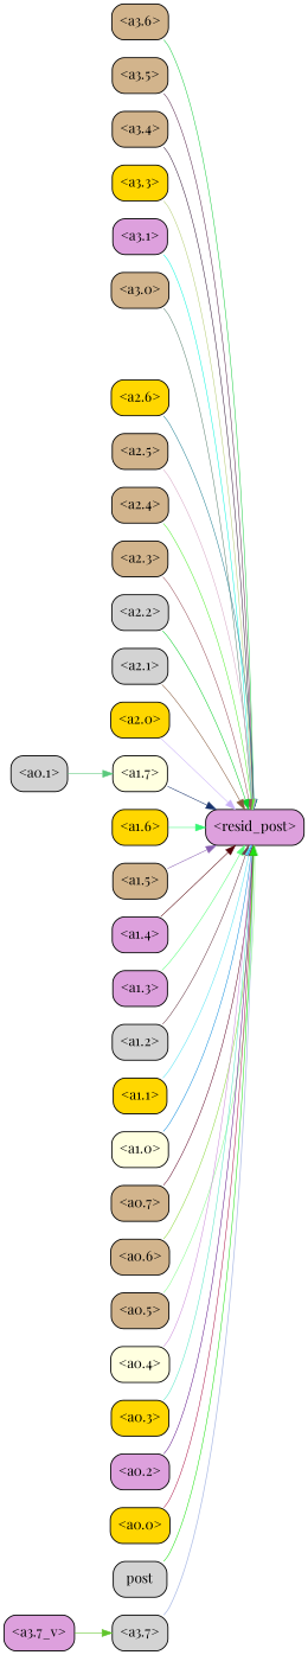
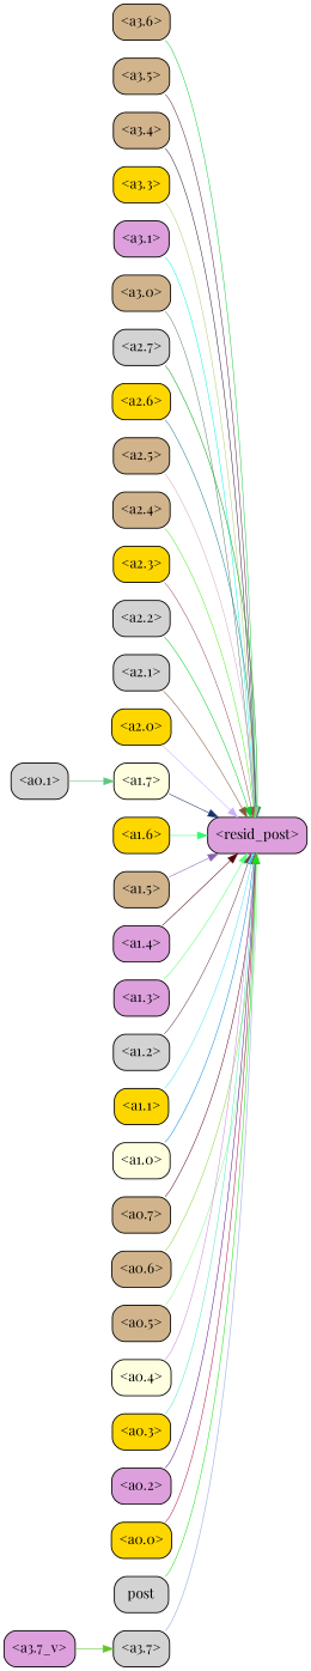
  strict digraph {
    fontname="Playfair Display"
    rankdir=LR
    splines=true
    node [color=black fillcolor=tan fontname="Playfair Display" shape=box style="filled, rounded"]
    edge [fontname="Playfair Display" penwidth=0.6]
    "<a3.7>" [fillcolor=lightgrey]
    "<resid_post>" [fillcolor=plum]
    "<a3.6>"
    "<a3.5>"
    "<a3.4>"
    "<a3.3>" [fillcolor=gold]
    "<a3.1>" [fillcolor=plum]
    "<a3.0>"
+   "<a2.7>" [fillcolor=lightgrey]
    "<a2.6>" [fillcolor=gold]
    "<a2.5>"
    "<a2.4>"
-   "<a2.3>"
+   "<a2.3>" [fillcolor=gold]
    "<a2.2>" [fillcolor=lightgrey]
    "<a2.1>" [fillcolor=lightgrey]
    "<a2.0>" [fillcolor=gold]
    "<a1.7>" [fillcolor=lightyellow]
    "<a1.6>" [fillcolor=gold]
    "<a1.5>"
    "<a1.4>" [fillcolor=plum]
    "<a1.3>" [fillcolor=plum]
    "<a1.2>" [fillcolor=lightgrey]
    "<a1.1>" [fillcolor=gold]
    "<a1.0>" [fillcolor=lightyellow]
    "<a0.7>"
    "<a0.6>"
    "<a0.5>"
    "<a0.4>" [fillcolor=lightyellow]
    "<a0.3>" [fillcolor=gold]
    "<a0.2>" [fillcolor=plum]
    "<a0.1>" [fillcolor=lightgrey]
    "<a0.0>" [fillcolor=gold]
    n33 [fillcolor=lightgrey label=post]
    "<a3.7_v>" [fillcolor=plum]
    "<a3.7>" -> "<resid_post>" [color="#acbbe5" penwidth=0.8263697922229767]
    "<a3.6>" -> "<resid_post>" [color="#1ecd44"]
    "<a3.5>" -> "<resid_post>" [color="#58294d"]
    "<a3.4>" -> "<resid_post>" [color="#371d3b"]
    "<a3.3>" -> "<resid_post>" [color="#b4cc74"]
    "<a3.1>" -> "<resid_post>" [color="#0ff6dd"]
    "<a3.0>" -> "<resid_post>" [color="#5d8474"]
+   "<a2.7>" -> "<resid_post>" [color="#0aa315"]
    "<a2.6>" -> "<resid_post>" [color="#248193"]
    "<a2.5>" -> "<resid_post>" [color="#d6a7c4"]
    "<a2.4>" -> "<resid_post>" [color="#54ed32"]
    "<a2.3>" -> "<resid_post>" [color="#99535c"]
    "<a2.2>" -> "<resid_post>" [color="#0ace2a"]
    "<a2.1>" -> "<resid_post>" [color="#86593c"]
    "<a2.0>" -> "<resid_post>" [color="#c9b1f8"]
    "<a1.7>" -> "<resid_post>" [color="#15306a"]
    "<a1.6>" -> "<resid_post>" [color="#36f674"]
    "<a1.5>" -> "<resid_post>" [color="#895fb1"]
    "<a1.4>" -> "<resid_post>" [color="#540107"]
    "<a1.3>" -> "<resid_post>" [color="#57ff78"]
    "<a1.2>" -> "<resid_post>" [color="#683a46"]
    "<a1.1>" -> "<resid_post>" [color="#55e3f2"]
    "<a1.0>" -> "<resid_post>" [color="#138fdd"]
    "<a0.7>" -> "<resid_post>" [color="#620a2a"]
    "<a0.6>" -> "<resid_post>" [color="#8ad73b"]
    "<a0.5>" -> "<resid_post>" [color="#85fb8b"]
    "<a0.4>" -> "<resid_post>" [color="#ca8ad8"]
    "<a0.3>" -> "<resid_post>" [color="#56e6c5"]
    "<a0.2>" -> "<resid_post>" [color="#5e1387"]
    "<a0.1>" -> "<a1.7>" [color="#5bc97d"]
    "<a0.0>" -> "<resid_post>" [color="#ad1a4b"]
    n33 -> "<resid_post>" [color="#1ce10f"]
    "<a3.7_v>" -> "<a3.7>" [color="#61c52c" penwidth=0.6738671064376831]
  }
